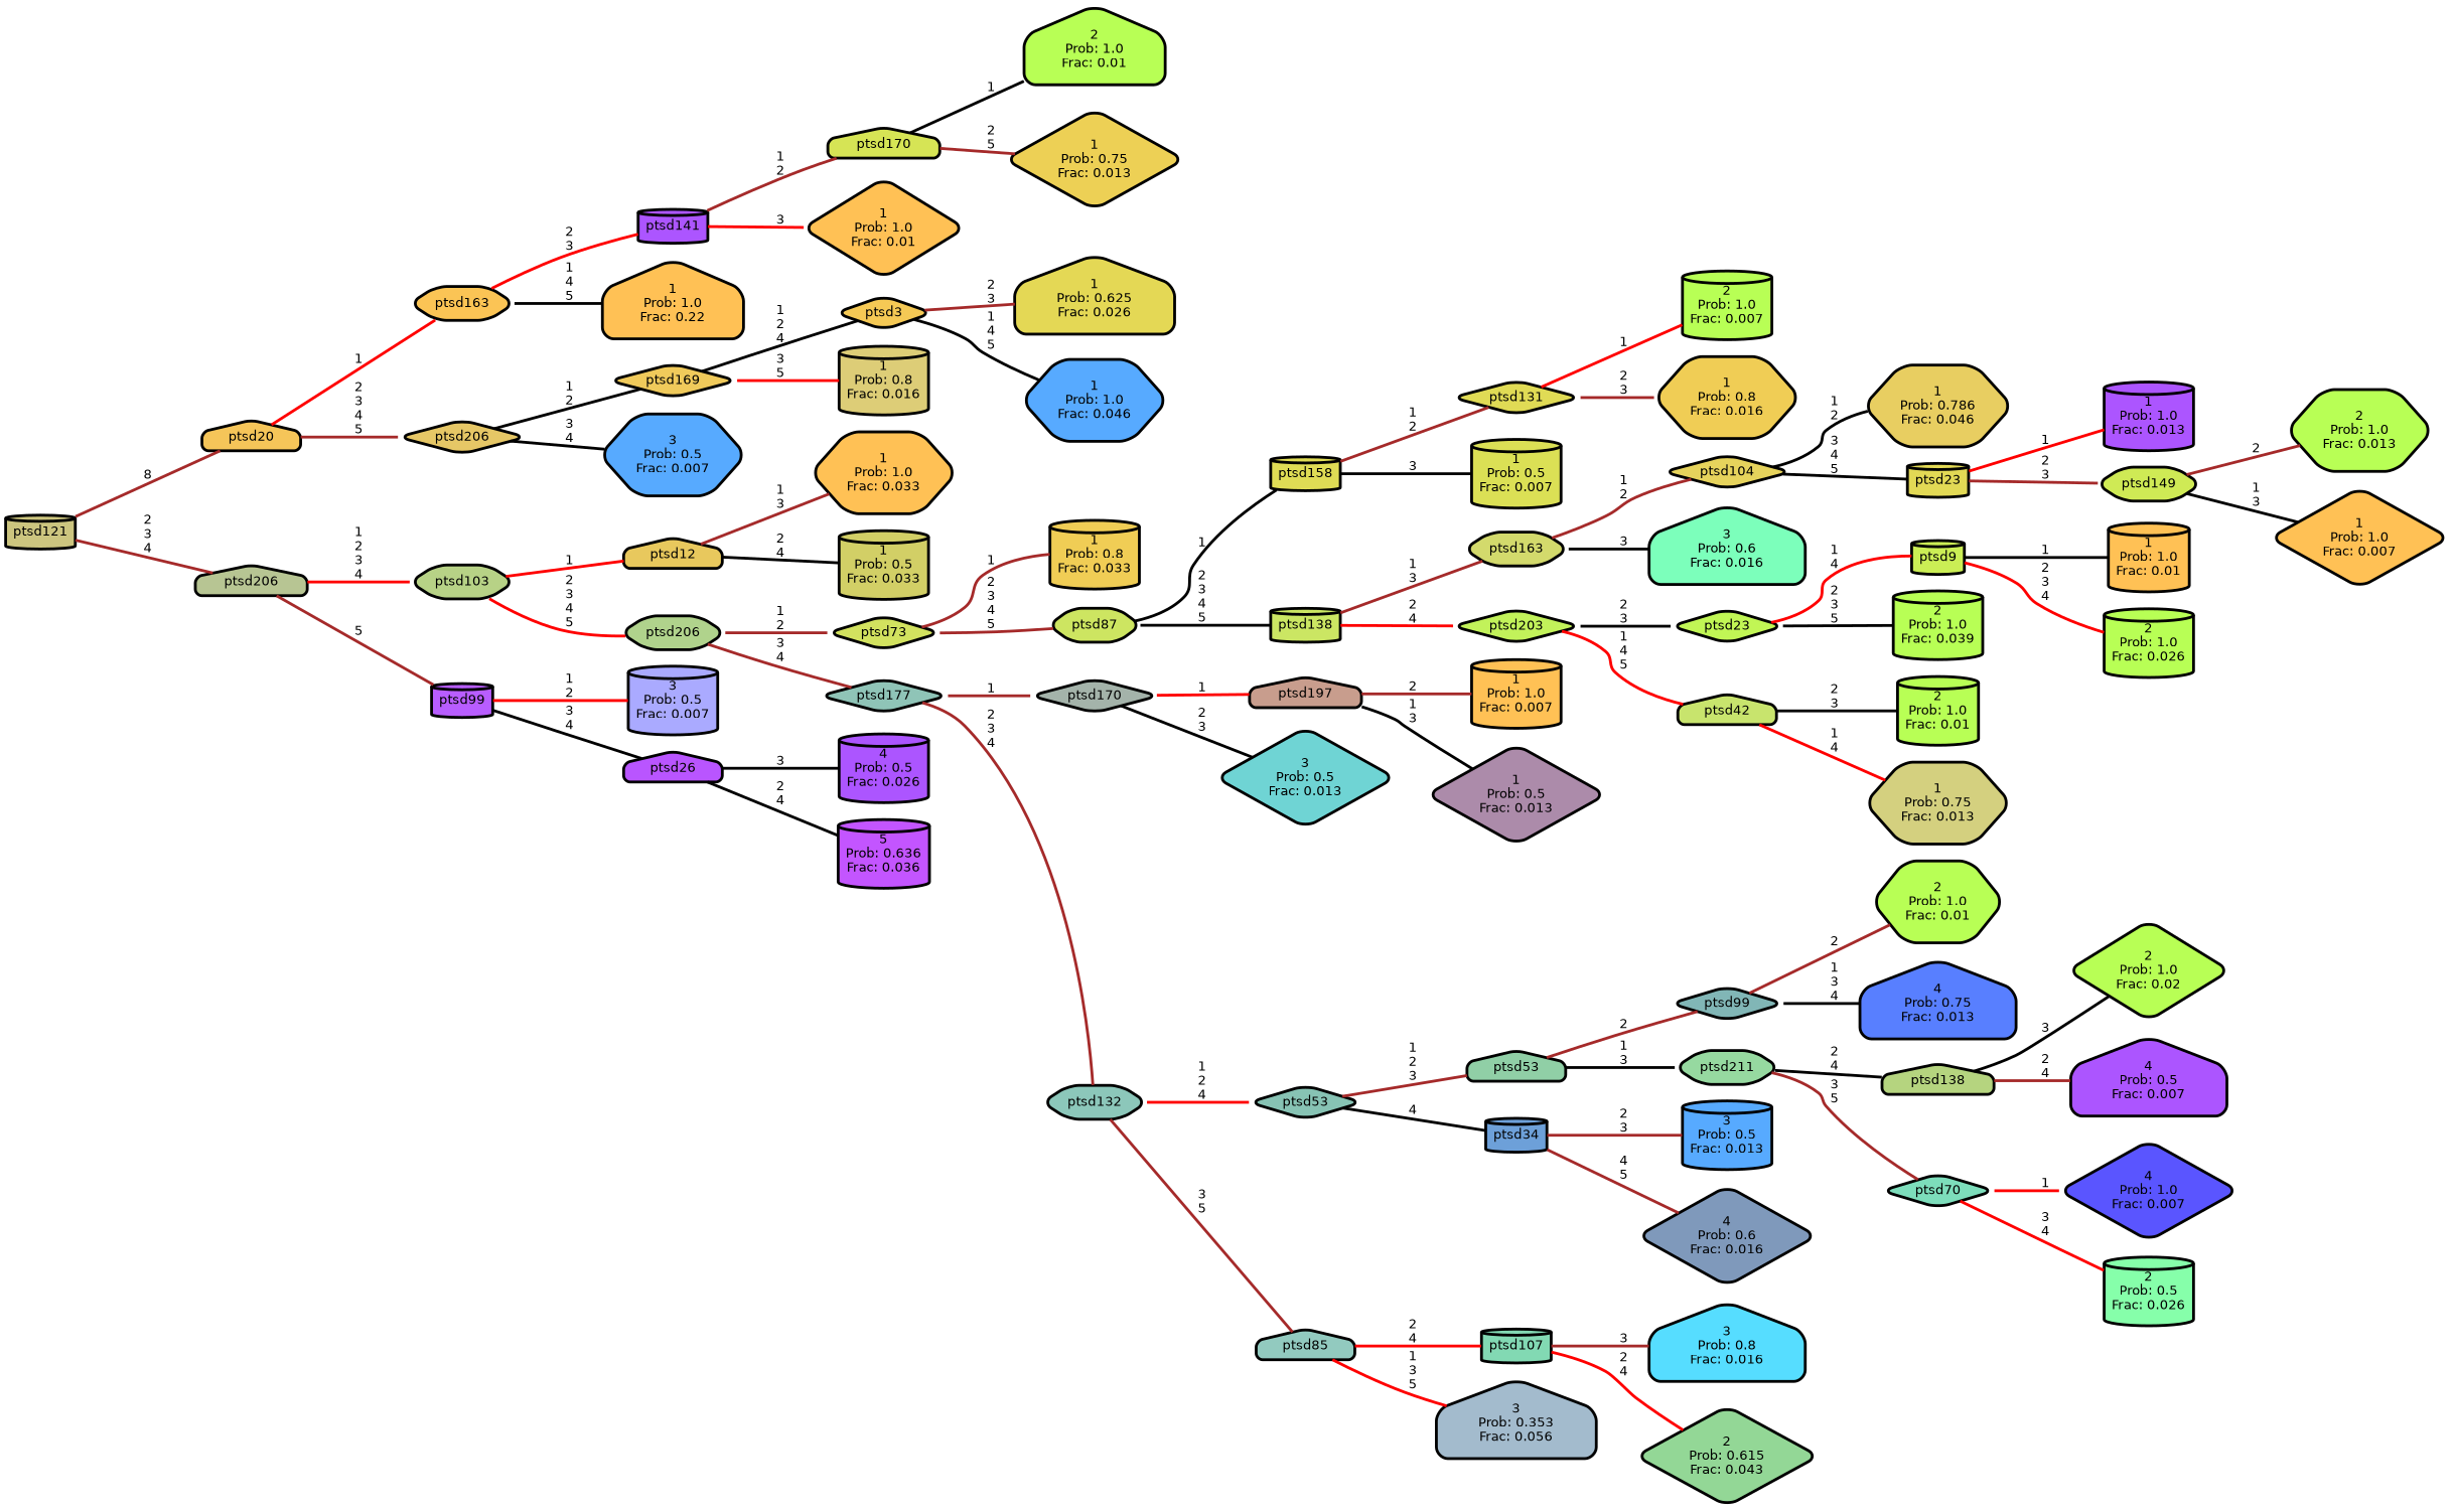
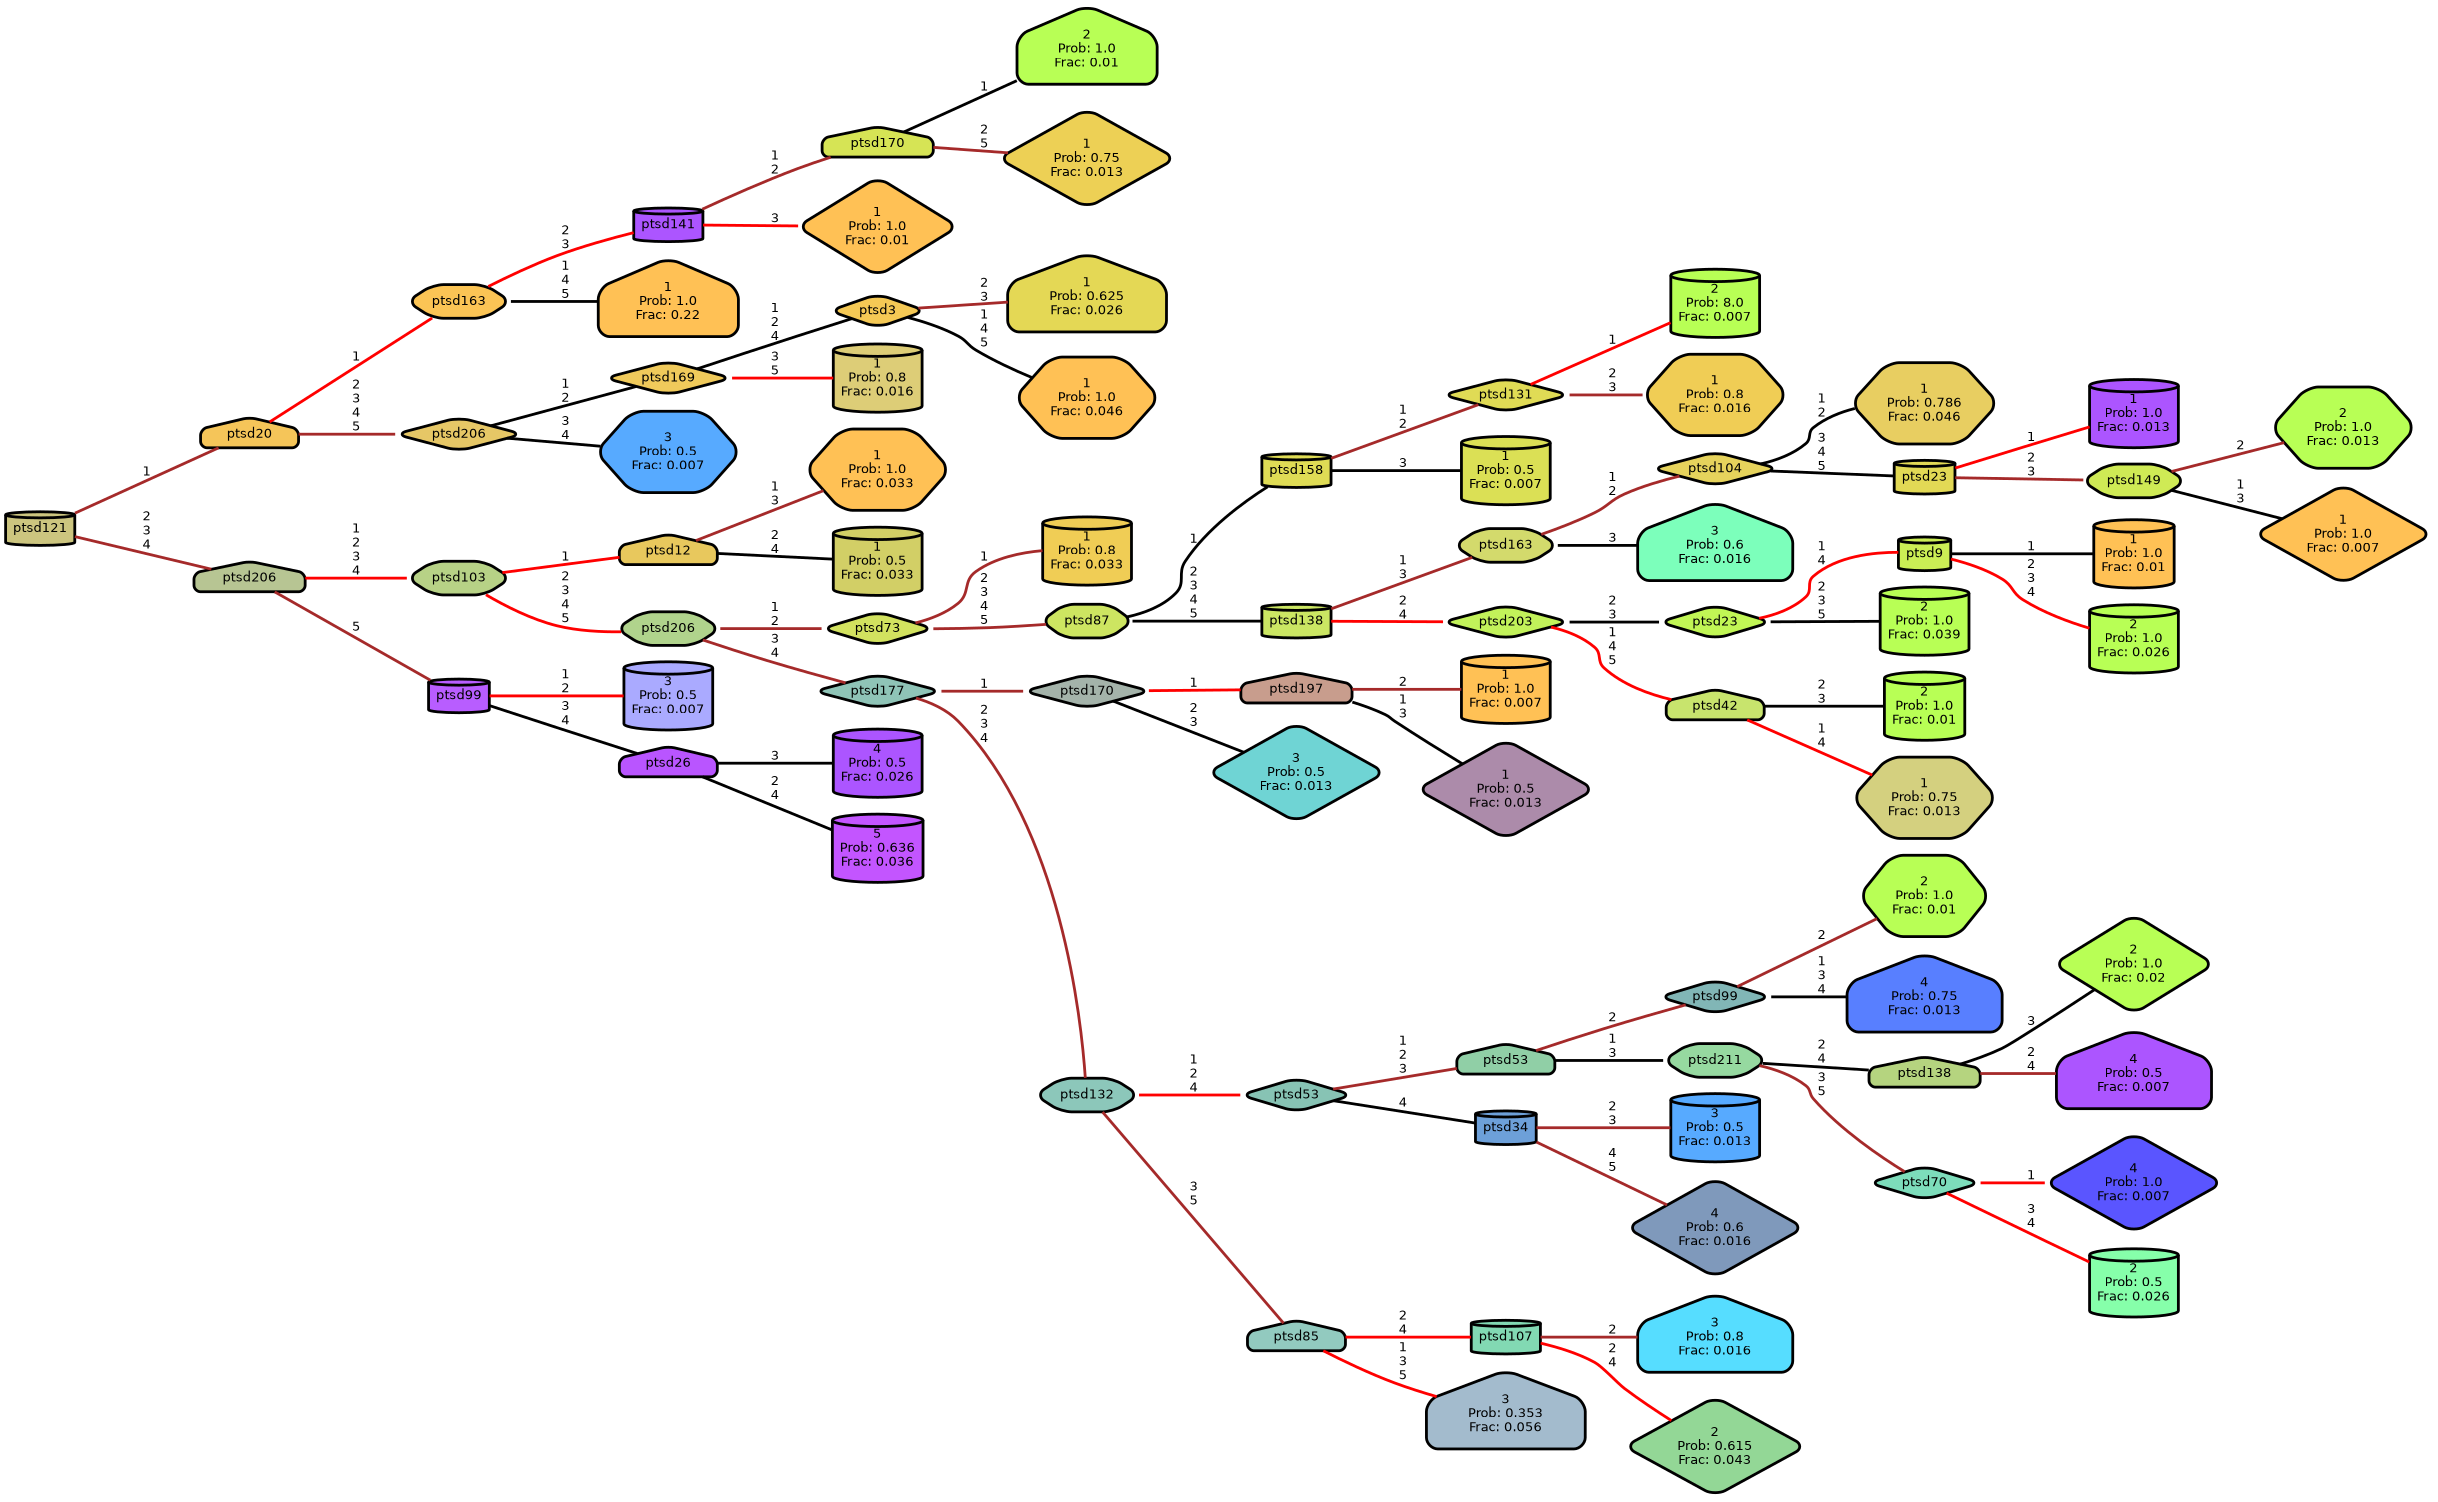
  graph {
    rankdir=LR
    ranksep="0 equally"
    splines=straight
    node [color=black fillcolor="#b8ff55" fontcolor=black fontname=helvetica penwidth=3 shape=cylinder style="filled, rounded"]
    edge [color=brown fontname=helvetica penwidth=3]
    n1 [label="2\nProb: 1.0\nFrac: 0.01" shape=house]
    n2 [fillcolor="#d6e455" label=ptsd170 shape=house]
    n3 [fillcolor="#edd055" label="1\nProb: 0.75\nFrac: 0.013" shape=diamond]
    n4 [fillcolor="#ac55ff" label=ptsd141]
    n5 [fillcolor="#ffc155" label="1\nProb: 1.0\nFrac: 0.01" shape=diamond]
    n6 [fillcolor="#fbc455" label=ptsd163 shape=hexagon]
    n7 [fillcolor="#ffc155" label="1\nProb: 1.0\nFrac: 0.22" shape=house]
    n8 [fillcolor="#f5c559" label=ptsd20 shape=house]
    n9 [fillcolor="#e6c766" label=ptsd206 shape=diamond]
    n10 [fillcolor="#f0ca5b" label=ptsd169 shape=diamond]
    n11 [fillcolor="#57aaff" label="3\nProb: 0.5\nFrac: 0.007" shape=hexagon]
    n12 [fillcolor="#e4d855" label="1\nProb: 0.625\nFrac: 0.026" shape=house]
    n13 [fillcolor="#f5c955" label=ptsd3 shape=diamond]
-   n14 [fillcolor="#57aaff" label="1\nProb: 1.0\nFrac: 0.046" shape=hexagon]
+   n14 [fillcolor="#ffc155" label="1\nProb: 1.0\nFrac: 0.046" shape=hexagon]
    n15 [fillcolor="#ddcd77" label="1\nProb: 0.8\nFrac: 0.016"]
    n16 [fillcolor="#ccc57f" label=ptsd121]
    n17 [fillcolor="#b7c593" label=ptsd206 shape=house]
    n18 [fillcolor="#b7d286" label=ptsd103 shape=hexagon]
    n19 [fillcolor="#b85dff" label=ptsd99]
    n20 [fillcolor="#ffc155" label="1\nProb: 1.0\nFrac: 0.033" shape=hexagon]
    n21 [fillcolor="#e8c85d" label=ptsd12 shape=house]
    n22 [fillcolor="#d2cf66" label="1\nProb: 0.5\nFrac: 0.033"]
    n23 [fillcolor="#b0d38c" label=ptsd206 shape=hexagon]
    n24 [fillcolor="#d2e25f" label=ptsd73 shape=diamond]
    n25 [fillcolor="#8fc4b7" label=ptsd177 shape=diamond]
    n26 [fillcolor="#f0cd55" label="1\nProb: 0.8\nFrac: 0.033"]
    n27 [fillcolor="#cde561" label=ptsd87 shape=hexagon]
    n28 [fillcolor="#dfdc55" label=ptsd158]
    n29 [fillcolor="#cbe663" label=ptsd138]
-   n30 [label="2\nProb: 1.0\nFrac: 0.007"]
+   n30 [label="2\nProb: 8.0\nFrac: 0.007"]
    n31 [fillcolor="#e0db55" label=ptsd131 shape=diamond]
    n32 [fillcolor="#f0cd55" label="1\nProb: 0.8\nFrac: 0.016" shape=hexagon]
    n33 [fillcolor="#dbe055" label="1\nProb: 0.5\nFrac: 0.007"]
    n34 [fillcolor="#d3da6c" label=ptsd163 shape=hexagon]
    n35 [fillcolor="#c2f25a" label=ptsd203 shape=diamond]
    n36 [fillcolor="#e8ce61" label="1\nProb: 0.786\nFrac: 0.046" shape=hexagon]
    n37 [fillcolor="#e6d35c" label=ptsd104 shape=diamond]
    n38 [fillcolor="#e2d955" label=ptsd23]
    n39 [fillcolor="#ac55ff" label="1\nProb: 1.0\nFrac: 0.013"]
    n40 [fillcolor="#cfea55" label=ptsd149 shape=hexagon]
    n41 [label="2\nProb: 1.0\nFrac: 0.013" shape=hexagon]
    n42 [fillcolor="#ffc155" label="1\nProb: 1.0\nFrac: 0.007" shape=diamond]
    n43 [fillcolor="#7cffbb" label="3\nProb: 0.6\nFrac: 0.016" shape=house]
    n44 [fillcolor="#c1f655" label=ptsd23 shape=diamond]
    n45 [fillcolor="#c8e46d" label=ptsd42 shape=house]
    n46 [fillcolor="#ffc155" label="1\nProb: 1.0\nFrac: 0.01"]
    n47 [fillcolor="#cbee55" label=ptsd9]
    n48 [label="2\nProb: 1.0\nFrac: 0.026"]
    n49 [label="2\nProb: 1.0\nFrac: 0.039"]
    n50 [label="2\nProb: 1.0\nFrac: 0.01"]
    n51 [fillcolor="#d4d07f" label="1\nProb: 0.75\nFrac: 0.013" shape=hexagon]
    n52 [fillcolor="#a4b3aa" label=ptsd170 shape=diamond]
    n53 [fillcolor="#8cc7ba" label=ptsd132 shape=hexagon]
    n54 [fillcolor="#ffc155" label="1\nProb: 1.0\nFrac: 0.007"]
    n55 [fillcolor="#c89d8d" label=ptsd197 shape=house]
    n56 [fillcolor="#ac8baa" label="1\nProb: 0.5\nFrac: 0.013" shape=diamond]
    n57 [fillcolor="#6fd4d4" label="3\nProb: 0.5\nFrac: 0.013" shape=diamond]
    n58 [fillcolor="#87c3b4" label=ptsd53 shape=diamond]
    n59 [fillcolor="#92cabf" label=ptsd85 shape=house]
    n60 [label="2\nProb: 1.0\nFrac: 0.01" shape=hexagon]
    n61 [fillcolor="#81b6b6" label=ptsd99 shape=diamond]
    n62 [fillcolor="#587fff" label="4\nProb: 0.75\nFrac: 0.013" shape=house]
    n63 [fillcolor="#90cfa6" label=ptsd53 shape=house]
    n64 [fillcolor="#96d9a0" label=ptsd211 shape=hexagon]
    n65 [fillcolor="#b5d47f" label=ptsd138 shape=house]
    n66 [fillcolor="#7dddbb" label=ptsd70 shape=diamond]
    n67 [label="2\nProb: 1.0\nFrac: 0.02" shape=diamond]
    n68 [fillcolor="#ac55ff" label="4\nProb: 0.5\nFrac: 0.007" shape=house]
    n69 [fillcolor="#5a55ff" label="4\nProb: 1.0\nFrac: 0.007" shape=diamond]
    n70 [fillcolor="#86ffaa" label="2\nProb: 0.5\nFrac: 0.026"]
    n71 [fillcolor="#6da0d9" label=ptsd34]
    n72 [fillcolor="#57aaff" label="3\nProb: 0.5\nFrac: 0.013"]
    n73 [fillcolor="#7f99bb" label="4\nProb: 0.6\nFrac: 0.016" shape=diamond]
    n74 [fillcolor="#82d9b3" label=ptsd107]
    n75 [fillcolor="#a3bbcd" label="3\nProb: 0.353\nFrac: 0.056" shape=house]
    n76 [fillcolor="#56ddff" label="3\nProb: 0.8\nFrac: 0.016" shape=house]
    n77 [fillcolor="#93d796" label="2\nProb: 0.615\nFrac: 0.043" shape=diamond]
    n78 [fillcolor="#aaaaff" label="3\nProb: 0.5\nFrac: 0.007"]
    n79 [fillcolor="#b955ff" label=ptsd26 shape=house]
    n80 [fillcolor="#ac55ff" label="4\nProb: 0.5\nFrac: 0.026"]
    n81 [fillcolor="#c355ff" label="5\nProb: 0.636\nFrac: 0.036"]
    subgraph sub_1 {
      rank=same
    }
    n2 -- n1 [color=black label=" 1"]
    n2 -- n3 [label=" 2\n 5"]
    n4 -- n2 [label=" 1\n 2"]
    n4 -- n5 [color=red label=" 3"]
    n6 -- n4 [color=red label=" 2\n 3"]
    n6 -- n7 [color=black label=" 1\n 4\n 5"]
    n8 -- n6 [color=red label=" 1"]
    n8 -- n9 [label=" 2\n 3\n 4\n 5"]
    n9 -- n10 [color=black label=" 1\n 2"]
    n9 -- n11 [color=black label=" 3\n 4"]
    n10 -- n13 [color=black label=" 1\n 2\n 4"]
    n10 -- n15 [color=red label=" 3\n 5"]
    n13 -- n12 [label=" 2\n 3"]
    n13 -- n14 [color=black label=" 1\n 4\n 5"]
-   n16 -- n8 [label=" 8"]
+   n16 -- n8 [label=" 1"]
    n16 -- n17 [label=" 2\n 3\n 4"]
    n17 -- n18 [color=red label=" 1\n 2\n 3\n 4"]
    n17 -- n19 [label=" 5"]
    n18 -- n21 [color=red label=" 1"]
    n18 -- n23 [color=red label=" 2\n 3\n 4\n 5"]
    n19 -- n78 [color=red label=" 1\n 2"]
    n19 -- n79 [color=black label=" 3\n 4"]
    n21 -- n20 [label=" 1\n 3"]
    n21 -- n22 [color=black label=" 2\n 4"]
    n23 -- n24 [label=" 1\n 2"]
    n23 -- n25 [label=" 3\n 4"]
    n24 -- n26 [label=" 1"]
    n24 -- n27 [label=" 2\n 3\n 4\n 5"]
    n25 -- n52 [label=" 1"]
    n25 -- n53 [label=" 2\n 3\n 4"]
    n27 -- n28 [color=black label=" 1"]
    n27 -- n29 [color=black label=" 2\n 3\n 4\n 5"]
    n28 -- n31 [label=" 1\n 2"]
    n28 -- n33 [color=black label=" 3"]
    n29 -- n34 [label=" 1\n 3"]
    n29 -- n35 [color=red label=" 2\n 4"]
    n31 -- n30 [color=red label=" 1"]
    n31 -- n32 [label=" 2\n 3"]
    n34 -- n37 [label=" 1\n 2"]
    n34 -- n43 [color=black label=" 3"]
    n35 -- n44 [color=black label=" 2\n 3"]
    n35 -- n45 [color=red label=" 1\n 4\n 5"]
    n37 -- n36 [color=black label=" 1\n 2"]
    n37 -- n38 [color=black label=" 3\n 4\n 5"]
    n38 -- n39 [color=red label=" 1"]
    n38 -- n40 [label=" 2\n 3"]
    n40 -- n41 [label=" 2"]
    n40 -- n42 [color=black label=" 1\n 3"]
    n44 -- n47 [color=red label=" 1\n 4"]
    n44 -- n49 [color=black label=" 2\n 3\n 5"]
    n45 -- n50 [color=black label=" 2\n 3"]
    n45 -- n51 [color=red label=" 1\n 4"]
    n47 -- n46 [color=black label=" 1"]
    n47 -- n48 [color=red label=" 2\n 3\n 4"]
    n52 -- n55 [color=red label=" 1"]
    n52 -- n57 [color=black label=" 2\n 3"]
    n53 -- n58 [color=red label=" 1\n 2\n 4"]
    n53 -- n59 [label=" 3\n 5"]
    n55 -- n54 [label=" 2"]
    n55 -- n56 [color=black label=" 1\n 3"]
    n58 -- n63 [label=" 1\n 2\n 3"]
    n58 -- n71 [color=black label=" 4"]
    n59 -- n74 [color=red label=" 2\n 4"]
    n59 -- n75 [color=red label=" 1\n 3\n 5"]
    n61 -- n60 [label=" 2"]
    n61 -- n62 [color=black label=" 1\n 3\n 4"]
    n63 -- n61 [label=" 2"]
    n63 -- n64 [color=black label=" 1\n 3"]
    n64 -- n65 [color=black label=" 2\n 4"]
    n64 -- n66 [label=" 3\n 5"]
    n65 -- n67 [color=black label=" 3"]
    n65 -- n68 [label=" 2\n 4"]
    n66 -- n69 [color=red label=" 1"]
    n66 -- n70 [color=red label=" 3\n 4"]
    n71 -- n72 [label=" 2\n 3"]
    n71 -- n73 [label=" 4\n 5"]
-   n74 -- n76 [label=" 3"]
+   n74 -- n76 [label=" 2"]
    n74 -- n77 [color=red label=" 2\n 4"]
    n79 -- n80 [color=black label=" 3"]
    n79 -- n81 [color=black label=" 2\n 4"]
  }
